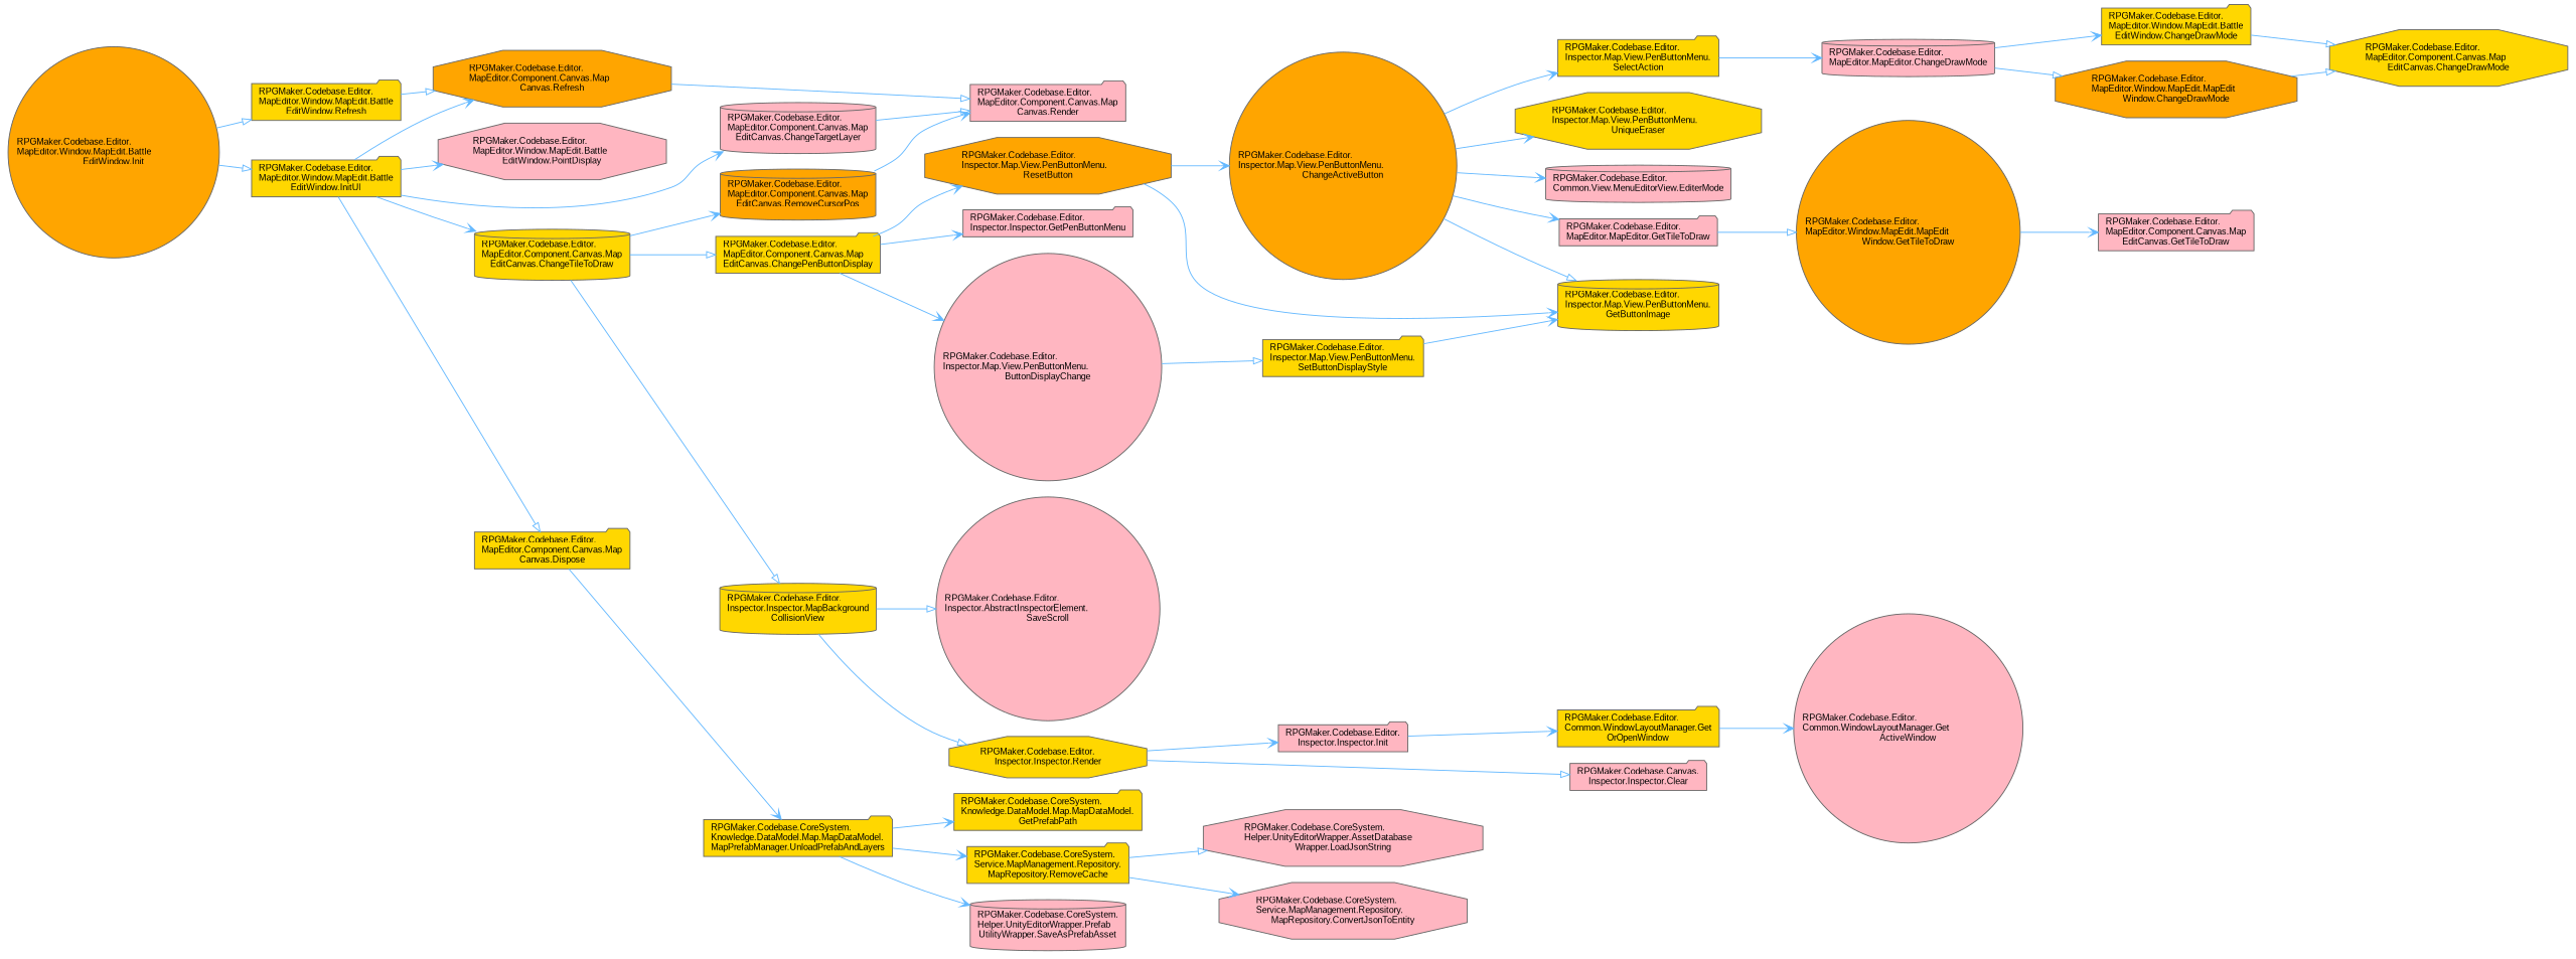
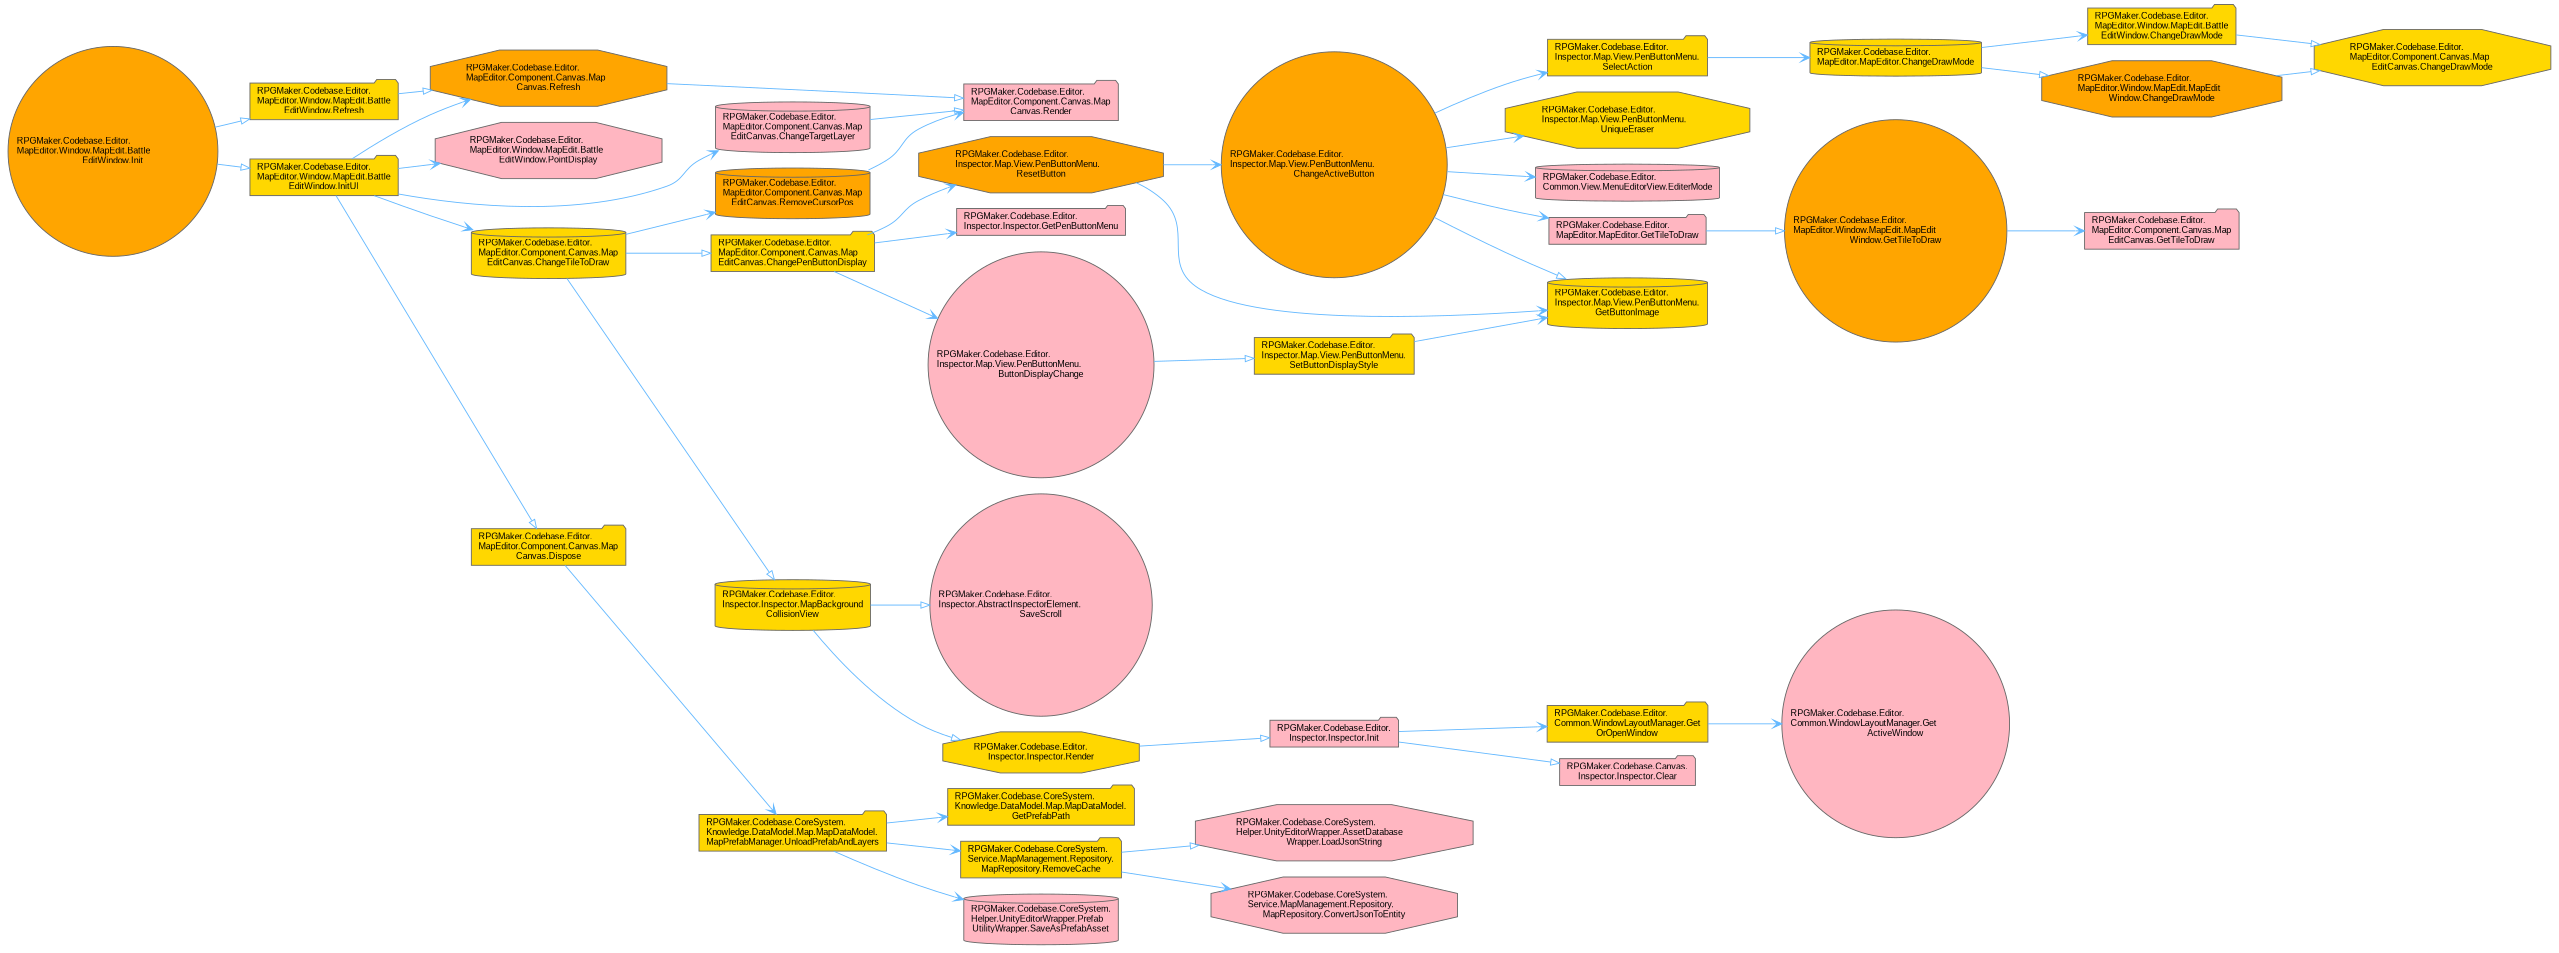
  digraph {
    fontname="Liberation Sans"
    rankdir=LR
    node [color=grey40 fillcolor=gold fontname="Liberation Sans" fontsize=10 shape=folder style=filled]
    edge [arrowhead=vee color=steelblue1 fontname="Liberation Sans" fontsize=10 labelfontname=Helvetica labelfontsize=10 style=solid]
    n1 [color=gray40 fillcolor=orange fontcolor=black height=0.2 label="RPGMaker.Codebase.Editor.\lMapEditor.Window.MapEdit.Battle\lEditWindow.Init" shape=circle width=0.4]
    n2 [height=0.2 label="RPGMaker.Codebase.Editor.\lMapEditor.Window.MapEdit.Battle\lEditWindow.InitUI" width=0.4]
    n3 [height=0.2 label="RPGMaker.Codebase.Editor.\lMapEditor.Window.MapEdit.Battle\lEditWindow.Refresh" width=0.4]
    n4 [fillcolor=lightpink height=0.2 label="RPGMaker.Codebase.Editor.\lMapEditor.Component.Canvas.Map\lEditCanvas.ChangeTargetLayer" shape=cylinder width=0.4]
    n5 [height=0.2 label="RPGMaker.Codebase.Editor.\lMapEditor.Component.Canvas.Map\lEditCanvas.ChangeTileToDraw" shape=cylinder width=0.4]
    n6 [height=0.2 label="RPGMaker.Codebase.Editor.\lMapEditor.Component.Canvas.Map\lCanvas.Dispose" width=0.4]
    n7 [fillcolor=lightpink height=0.2 label="RPGMaker.Codebase.Editor.\lMapEditor.Window.MapEdit.Battle\lEditWindow.PointDisplay" shape=octagon width=0.4]
    n8 [fillcolor=orange height=0.2 label="RPGMaker.Codebase.Editor.\lMapEditor.Component.Canvas.Map\lCanvas.Refresh" shape=octagon width=0.4]
    n9 [fillcolor=lightpink height=0.2 label="RPGMaker.Codebase.Editor.\lMapEditor.Component.Canvas.Map\lCanvas.Render" width=0.4]
    n10 [height=0.2 label="RPGMaker.Codebase.Editor.\lMapEditor.Component.Canvas.Map\lEditCanvas.ChangePenButtonDisplay" width=0.4]
    n11 [height=0.2 label="RPGMaker.Codebase.Editor.\lInspector.Inspector.MapBackground\lCollisionView" shape=cylinder width=0.4]
    n12 [fillcolor=orange height=0.2 label="RPGMaker.Codebase.Editor.\lMapEditor.Component.Canvas.Map\lEditCanvas.RemoveCursorPos" shape=cylinder width=0.4]
    n13 [height=0.2 label="RPGMaker.Codebase.CoreSystem.\lKnowledge.DataModel.Map.MapDataModel.\lMapPrefabManager.UnloadPrefabAndLayers" width=0.4]
    n14 [fillcolor=lightpink height=0.2 label="RPGMaker.Codebase.Editor.\lInspector.Map.View.PenButtonMenu.\lButtonDisplayChange" shape=circle width=0.4]
    n15 [fillcolor=lightpink height=0.2 label="RPGMaker.Codebase.Editor.\lInspector.Inspector.GetPenButtonMenu" width=0.4]
    n16 [fillcolor=orange height=0.2 label="RPGMaker.Codebase.Editor.\lInspector.Map.View.PenButtonMenu.\lResetButton" shape=octagon width=0.4]
    n17 [height=0.2 label="RPGMaker.Codebase.Editor.\lInspector.Inspector.Render" shape=octagon width=0.4]
    n18 [fillcolor=lightpink height=0.2 label="RPGMaker.Codebase.Editor.\lInspector.AbstractInspectorElement.\lSaveScroll" shape=circle width=0.4]
    n19 [height=0.2 label="RPGMaker.Codebase.Editor.\lInspector.Map.View.PenButtonMenu.\lSetButtonDisplayStyle" width=0.4]
    n20 [height=0.2 label="RPGMaker.Codebase.Editor.\lInspector.Map.View.PenButtonMenu.\lGetButtonImage" shape=cylinder width=0.4]
    n21 [fillcolor=orange height=0.2 label="RPGMaker.Codebase.Editor.\lInspector.Map.View.PenButtonMenu.\lChangeActiveButton" shape=circle width=0.4]
    n22 [fillcolor=lightpink height=0.2 label="RPGMaker.Codebase.Editor.\lCommon.View.MenuEditorView.EditerMode" shape=cylinder width=0.4]
    n23 [fillcolor=lightpink height=0.2 label="RPGMaker.Codebase.Editor.\lMapEditor.MapEditor.GetTileToDraw" width=0.4]
    n24 [height=0.2 label="RPGMaker.Codebase.Editor.\lInspector.Map.View.PenButtonMenu.\lSelectAction" width=0.4]
    n25 [height=0.2 label="RPGMaker.Codebase.Editor.\lInspector.Map.View.PenButtonMenu.\lUniqueEraser" shape=octagon width=0.4]
    n26 [fillcolor=orange height=0.2 label="RPGMaker.Codebase.Editor.\lMapEditor.Window.MapEdit.MapEdit\lWindow.GetTileToDraw" shape=circle width=0.4]
-   n27 [fillcolor=lightpink height=0.2 label="RPGMaker.Codebase.Editor.\lMapEditor.MapEditor.ChangeDrawMode" shape=cylinder width=0.4]
+   n27 [height=0.2 label="RPGMaker.Codebase.Editor.\lMapEditor.MapEditor.ChangeDrawMode" shape=cylinder width=0.4]
    n28 [fillcolor=lightpink height=0.2 label="RPGMaker.Codebase.Editor.\lMapEditor.Component.Canvas.Map\lEditCanvas.GetTileToDraw" width=0.4]
    n29 [height=0.2 label="RPGMaker.Codebase.Editor.\lMapEditor.Window.MapEdit.Battle\lEditWindow.ChangeDrawMode" width=0.4]
    n30 [fillcolor=orange height=0.2 label="RPGMaker.Codebase.Editor.\lMapEditor.Window.MapEdit.MapEdit\lWindow.ChangeDrawMode" shape=octagon width=0.4]
    n31 [height=0.2 label="RPGMaker.Codebase.Editor.\lMapEditor.Component.Canvas.Map\lEditCanvas.ChangeDrawMode" shape=octagon width=0.4]
    n32 [fillcolor=lightpink height=0.2 label="RPGMaker.Codebase.Editor.\lInspector.Inspector.Init" width=0.4]
    n33 [fillcolor=lightpink height=0.2 label="RPGMaker.Codebase.Canvas.\lInspector.Inspector.Clear" width=0.4]
    n34 [height=0.2 label="RPGMaker.Codebase.Editor.\lCommon.WindowLayoutManager.Get\lOrOpenWindow" width=0.4]
    n35 [fillcolor=lightpink height=0.2 label="RPGMaker.Codebase.Editor.\lCommon.WindowLayoutManager.Get\lActiveWindow" shape=circle width=0.4]
    n36 [height=0.2 label="RPGMaker.Codebase.CoreSystem.\lKnowledge.DataModel.Map.MapDataModel.\lGetPrefabPath" width=0.4]
    n37 [height=0.2 label="RPGMaker.Codebase.CoreSystem.\lService.MapManagement.Repository.\lMapRepository.RemoveCache" width=0.4]
    n38 [fillcolor=lightpink height=0.2 label="RPGMaker.Codebase.CoreSystem.\lHelper.UnityEditorWrapper.Prefab\lUtilityWrapper.SaveAsPrefabAsset" shape=cylinder width=0.4]
    n39 [fillcolor=lightpink height=0.2 label="RPGMaker.Codebase.CoreSystem.\lService.MapManagement.Repository.\lMapRepository.ConvertJsonToEntity" shape=octagon width=0.4]
    n40 [fillcolor=lightpink height=0.2 label="RPGMaker.Codebase.CoreSystem.\lHelper.UnityEditorWrapper.AssetDatabase\lWrapper.LoadJsonString" shape=octagon width=0.4]
    n1 -> n2 [arrowhead=onormal]
    n1 -> n3 [arrowhead=onormal]
    n2 -> n4
    n2 -> n5
    n2 -> n6 [arrowhead=onormal]
    n2 -> n7
    n2 -> n8
    n3 -> n8 [arrowhead=onormal]
    n4 -> n9 [arrowhead=onormal]
    n5 -> n10 [arrowhead=onormal]
    n5 -> n11 [arrowhead=onormal]
    n5 -> n12
    n6 -> n13
    n8 -> n9 [arrowhead=onormal]
    n10 -> n14
    n10 -> n15
    n10 -> n16
    n11 -> n17 [arrowhead=onormal]
    n11 -> n18 [arrowhead=onormal]
    n12 -> n9
    n13 -> n36
    n13 -> n37
    n13 -> n38
    n14 -> n19 [arrowhead=onormal]
    n16 -> n20
    n16 -> n21
-   n17 -> n32
+   n17 -> n32 [arrowhead=onormal]
    n19 -> n20
    n21 -> n20 [arrowhead=onormal]
    n21 -> n22
    n21 -> n23
    n21 -> n24
    n21 -> n25
    n23 -> n26 [arrowhead=onormal]
    n24 -> n27
    n26 -> n28
    n27 -> n29
    n27 -> n30 [arrowhead=onormal]
    n29 -> n31 [arrowhead=onormal]
    n30 -> n31 [arrowhead=onormal]
-   n17 -> n33 [arrowhead=onormal]
+   n32 -> n33 [arrowhead=onormal]
    n32 -> n34
    n34 -> n35
    n37 -> n39
    n37 -> n40 [arrowhead=onormal]
  }
